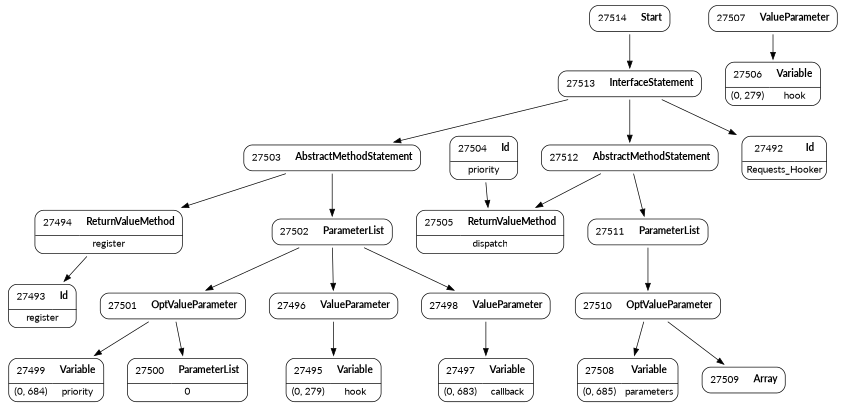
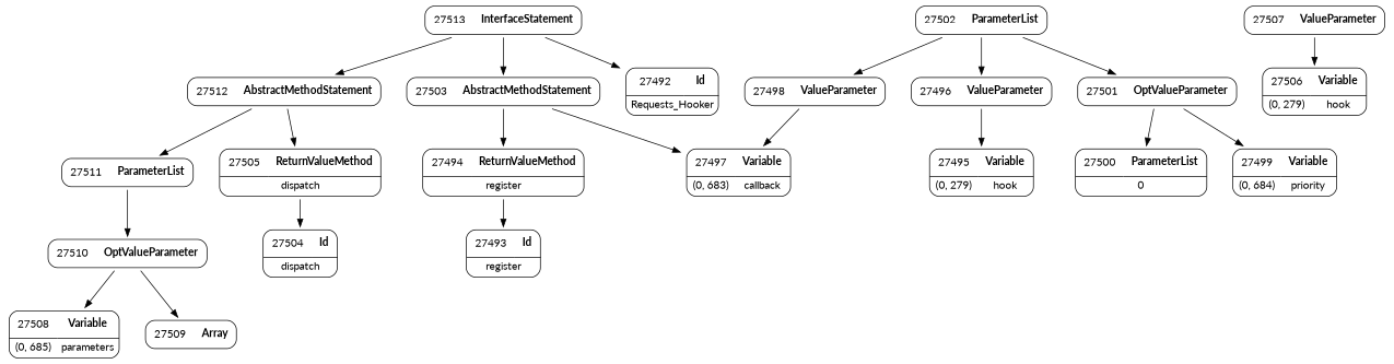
  digraph {
    fontname=Lato
    node [fontname=Lato shape=none]
    edge [fontname=Lato weight=2]
    n1 [label=<<TABLE border='1' cellspacing='0' cellpadding='10' style='rounded' ><TR><TD border='0'>27492</TD><TD border='0'><B>Id</B></TD></TR><HR/><TR><TD border='0' cellpadding='5' colspan='2'>Requests_Hooker</TD></TR></TABLE>>]
    n2 [label=<<TABLE border='1' cellspacing='0' cellpadding='10' style='rounded' ><TR><TD border='0'>27493</TD><TD border='0'><B>Id</B></TD></TR><HR/><TR><TD border='0' cellpadding='5' colspan='2'>register</TD></TR></TABLE>>]
    n3 [label=<<TABLE border='1' cellspacing='0' cellpadding='10' style='rounded' ><TR><TD border='0'>27494</TD><TD border='0'><B>ReturnValueMethod</B></TD></TR><HR/><TR><TD border='0' cellpadding='5' colspan='2'>register</TD></TR></TABLE>>]
    n4 [label=<<TABLE border='1' cellspacing='0' cellpadding='10' style='rounded' ><TR><TD border='0'>27495</TD><TD border='0'><B>Variable</B></TD></TR><HR/><TR><TD border='0' cellpadding='5'>(0, 279)</TD><TD border='0' cellpadding='5'>hook</TD></TR></TABLE>>]
    n5 [label=<<TABLE border='1' cellspacing='0' cellpadding='10' style='rounded' ><TR><TD border='0'>27496</TD><TD border='0'><B>ValueParameter</B></TD></TR></TABLE>>]
    n6 [label=<<TABLE border='1' cellspacing='0' cellpadding='10' style='rounded' ><TR><TD border='0'>27497</TD><TD border='0'><B>Variable</B></TD></TR><HR/><TR><TD border='0' cellpadding='5'>(0, 683)</TD><TD border='0' cellpadding='5'>callback</TD></TR></TABLE>>]
    n7 [label=<<TABLE border='1' cellspacing='0' cellpadding='10' style='rounded' ><TR><TD border='0'>27498</TD><TD border='0'><B>ValueParameter</B></TD></TR></TABLE>>]
    n8 [label=<<TABLE border='1' cellspacing='0' cellpadding='10' style='rounded' ><TR><TD border='0'>27499</TD><TD border='0'><B>Variable</B></TD></TR><HR/><TR><TD border='0' cellpadding='5'>(0, 684)</TD><TD border='0' cellpadding='5'>priority</TD></TR></TABLE>>]
    n9 [label=<<TABLE border='1' cellspacing='0' cellpadding='10' style='rounded' ><TR><TD border='0'>27500</TD><TD border='0'><B>ParameterList</B></TD></TR><HR/><TR><TD border='0' cellpadding='5' colspan='2'>0</TD></TR></TABLE>>]
    n10 [label=<<TABLE border='1' cellspacing='0' cellpadding='10' style='rounded' ><TR><TD border='0'>27501</TD><TD border='0'><B>OptValueParameter</B></TD></TR></TABLE>>]
    n11 [label=<<TABLE border='1' cellspacing='0' cellpadding='10' style='rounded' ><TR><TD border='0'>27502</TD><TD border='0'><B>ParameterList</B></TD></TR></TABLE>>]
    n12 [label=<<TABLE border='1' cellspacing='0' cellpadding='10' style='rounded' ><TR><TD border='0'>27503</TD><TD border='0'><B>AbstractMethodStatement</B></TD></TR></TABLE>>]
-   n13 [label=<<TABLE border='1' cellspacing='0' cellpadding='10' style='rounded' ><TR><TD border='0'>27504</TD><TD border='0'><B>Id</B></TD></TR><HR/><TR><TD border='0' cellpadding='5' colspan='2'>priority</TD></TR></TABLE>>]
+   n13 [label=<<TABLE border='1' cellspacing='0' cellpadding='10' style='rounded' ><TR><TD border='0'>27504</TD><TD border='0'><B>Id</B></TD></TR><HR/><TR><TD border='0' cellpadding='5' colspan='2'>dispatch</TD></TR></TABLE>>]
    n14 [label=<<TABLE border='1' cellspacing='0' cellpadding='10' style='rounded' ><TR><TD border='0'>27505</TD><TD border='0'><B>ReturnValueMethod</B></TD></TR><HR/><TR><TD border='0' cellpadding='5' colspan='2'>dispatch</TD></TR></TABLE>>]
    n15 [label=<<TABLE border='1' cellspacing='0' cellpadding='10' style='rounded' ><TR><TD border='0'>27506</TD><TD border='0'><B>Variable</B></TD></TR><HR/><TR><TD border='0' cellpadding='5'>(0, 279)</TD><TD border='0' cellpadding='5'>hook</TD></TR></TABLE>>]
    n16 [label=<<TABLE border='1' cellspacing='0' cellpadding='10' style='rounded' ><TR><TD border='0'>27507</TD><TD border='0'><B>ValueParameter</B></TD></TR></TABLE>>]
    n17 [label=<<TABLE border='1' cellspacing='0' cellpadding='10' style='rounded' ><TR><TD border='0'>27508</TD><TD border='0'><B>Variable</B></TD></TR><HR/><TR><TD border='0' cellpadding='5'>(0, 685)</TD><TD border='0' cellpadding='5'>parameters</TD></TR></TABLE>>]
    n18 [label=<<TABLE border='1' cellspacing='0' cellpadding='10' style='rounded' ><TR><TD border='0'>27509</TD><TD border='0'><B>Array</B></TD></TR></TABLE>>]
    n19 [label=<<TABLE border='1' cellspacing='0' cellpadding='10' style='rounded' ><TR><TD border='0'>27510</TD><TD border='0'><B>OptValueParameter</B></TD></TR></TABLE>>]
    n20 [label=<<TABLE border='1' cellspacing='0' cellpadding='10' style='rounded' ><TR><TD border='0'>27511</TD><TD border='0'><B>ParameterList</B></TD></TR></TABLE>>]
    n21 [label=<<TABLE border='1' cellspacing='0' cellpadding='10' style='rounded' ><TR><TD border='0'>27512</TD><TD border='0'><B>AbstractMethodStatement</B></TD></TR></TABLE>>]
    n22 [label=<<TABLE border='1' cellspacing='0' cellpadding='10' style='rounded' ><TR><TD border='0'>27513</TD><TD border='0'><B>InterfaceStatement</B></TD></TR></TABLE>>]
-   n23 [label=<<TABLE border='1' cellspacing='0' cellpadding='10' style='rounded' ><TR><TD border='0'>27514</TD><TD border='0'><B>Start</B></TD></TR></TABLE>>]
    n3 -> n2
    n5 -> n4
    n7 -> n6
    n10 -> n8
    n10 -> n9
    n11 -> n5
    n11 -> n7
    n11 -> n10
    n12 -> n3
-   n12 -> n11
-   n13 -> n14
+   n12 -> n6
+   n14 -> n13
    n16 -> n15
    n19 -> n17
    n19 -> n18
    n20 -> n19
    n21 -> n14
    n21 -> n20
    n22 -> n1
    n22 -> n12
    n22 -> n21
-   n23 -> n22
  }
